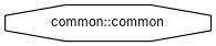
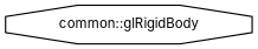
  digraph {
    rankdir=LR
    fontname=Inter
-   n1 [color=black fillcolor=white fontname=Inter fontsize=10 height=0.2 label="common::common" shape=octagon style=filled width=0.4]
+   n1 [color=black fillcolor=white fontname=Inter fontsize=10 height=0.2 label="common::glRigidBody" shape=octagon style=filled width=0.4]
  }
